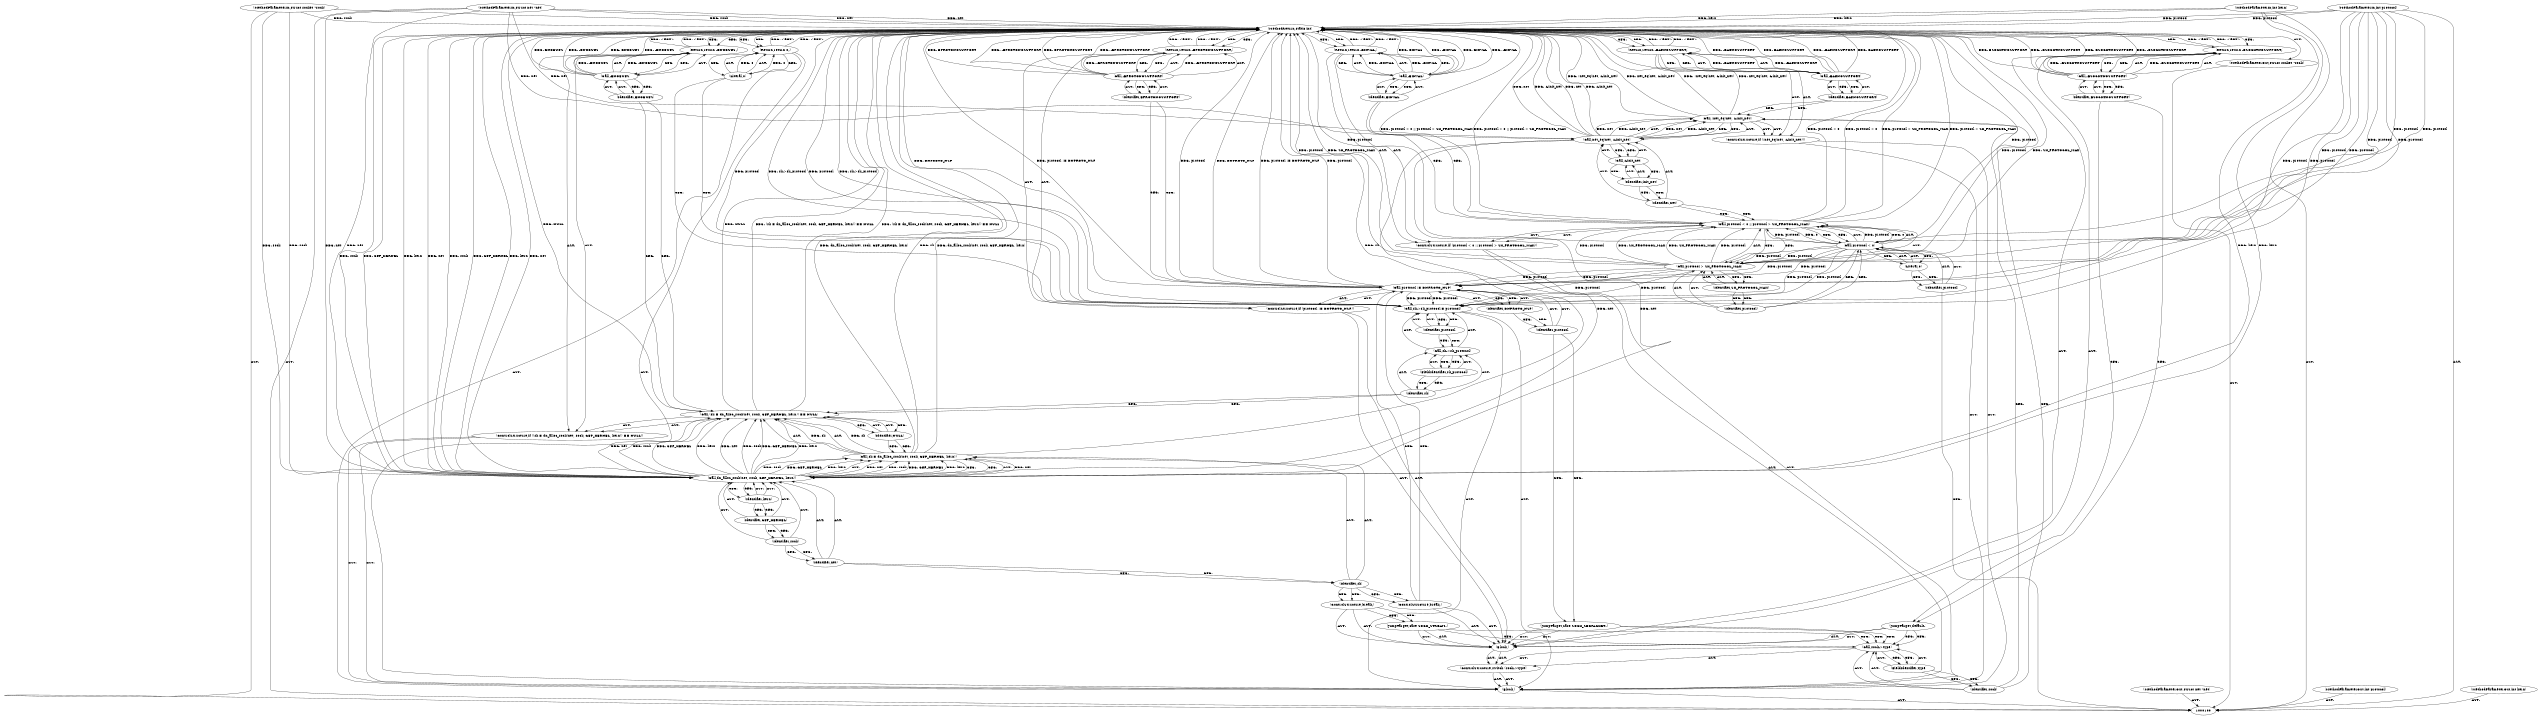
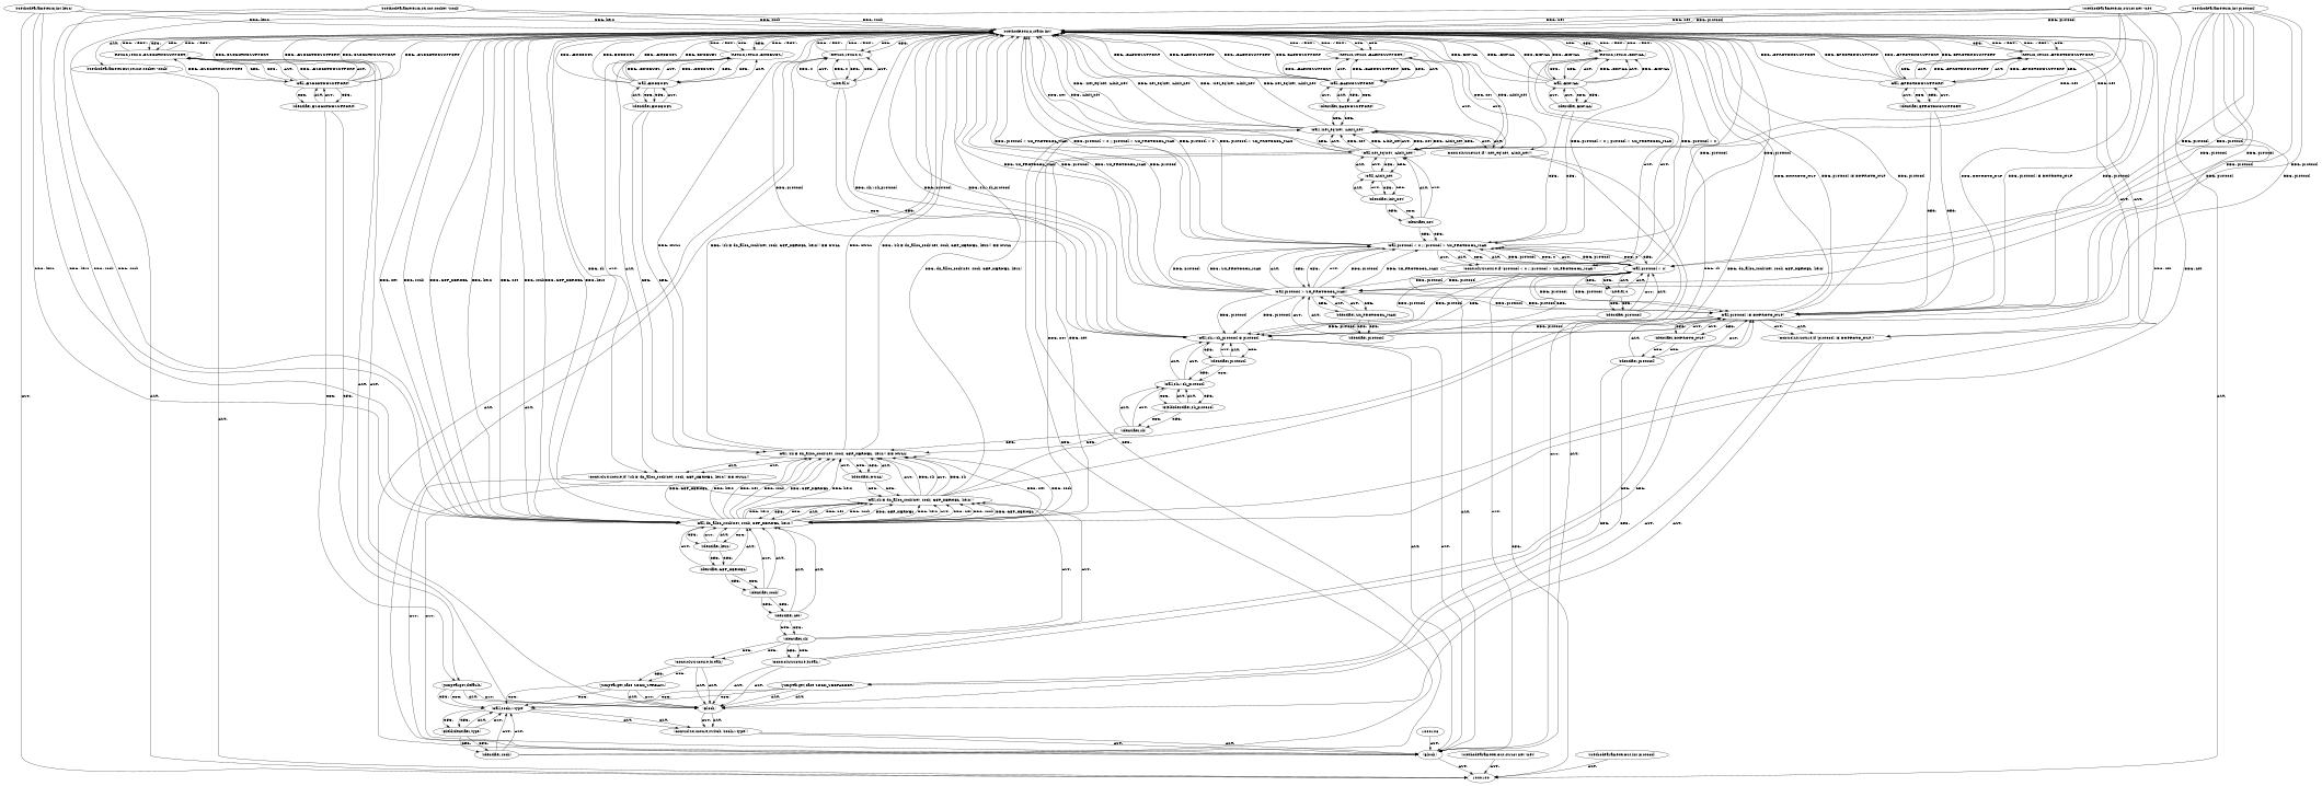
  digraph {
    n1 [label="(MethodReturn,static int)"]
    n2 [label="(Return,return -EAFNOSUPPORT;)"]
    n3 [label="(Return,return -EPROTONOSUPPORT;)"]
    n4 [label="(Return,return -ESOCKTNOSUPPORT;)"]
    n5 [label="(Return,return -ENOBUFS;)"]
    n6 [label="(Return,return 0;)"]
    n7 [label="(Return,return -EINVAL;)"]
    n8 [label="(MethodParameterOut,struct socket *sock)"]
    n9 [label="(Call,-EAFNOSUPPORT)"]
    n10 [label="(ControlStructure,if (!net_eq(net, &init_net)))"]
    n11 [label="(ControlStructure,if (protocol != DNPROTO_NSP))"]
    n12 [label="(Call,-EPROTONOSUPPORT)"]
    n13 [label="(Block,)"]
    n14 [label="(Call,-ESOCKTNOSUPPORT)"]
    n15 [label="(ControlStructure,if ((sk = dn_alloc_sock(net, sock, GFP_KERNEL, kern)) == NULL))"]
    n16 [label="(Call,-ENOBUFS)"]
    n17 [label="(Block,)"]
    n18 [label="(Literal,0)"]
    n19 [label="(ControlStructure,if (protocol < 0 || protocol > SK_PROTOCOL_MAX))"]
    n20 [label="(Call,-EINVAL)"]
    n21 [label="(MethodParameterIn,struct net *net)"]
    1000100
    n23 [label="(Call,dn_alloc_sock(net, sock, GFP_KERNEL, kern))"]
    n24 [label="(Call,net_eq(net, &init_net))"]
    n25 [label="(Identifier,kern)"]
    n26 [label="(Call,(sk = dn_alloc_sock(net, sock, GFP_KERNEL, kern)) == NULL)"]
    n27 [label="(Call,sk = dn_alloc_sock(net, sock, GFP_KERNEL, kern))"]
    n28 [label="(Call,!net_eq(net, &init_net))"]
    n29 [label="(Call,&init_net)"]
    n30 [label="(MethodParameterOut,struct net *net)"]
    n31 [label="(MethodParameterIn,struct socket *sock)"]
    n32 [label="(MethodParameterIn,int protocol)"]
    n33 [label="(Call,protocol != DNPROTO_NSP)"]
    n34 [label="(Call,sk->sk_protocol = protocol)"]
    n35 [label="(Call,protocol > SK_PROTOCOL_MAX)"]
    n36 [label="(Call,protocol < 0)"]
    n37 [label="(Identifier,DNPROTO_NSP)"]
    n38 [label="(Identifier,protocol)"]
    n39 [label="(Identifier,SK_PROTOCOL_MAX)"]
    n40 [label="(Call,protocol < 0 || protocol > SK_PROTOCOL_MAX)"]
    n41 [label="(Literal,0)"]
    n42 [label="(MethodParameterOut,int protocol)"]
    n43 [label="(Identifier,EAFNOSUPPORT)"]
    n44 [label="(ControlStructure,switch (sock->type))"]
    n45 [label="(FieldIdentifier,type)"]
    n46 [label="(Call,sock->type)"]
    n47 [label="(Identifier,sock)"]
    n48 [label="(JumpTarget,case SOCK_SEQPACKET:)"]
    n49 [label="(Identifier,protocol)"]
    n50 [label="(Identifier,EPROTONOSUPPORT)"]
    n51 [label="(ControlStructure,break;)"]
    n52 [label="(JumpTarget,case SOCK_STREAM:)"]
    n53 [label="(ControlStructure,break;)"]
    n54 [label="(JumpTarget,default:)"]
    n55 [label="(MethodParameterIn,int kern)"]
-   n56 [label="(MethodParameterOut,int kern)"]
    n57 [label="(Identifier,ESOCKTNOSUPPORT)"]
    n58 [label="(Identifier,GFP_KERNEL)"]
    n59 [label="(Identifier,NULL)"]
    n60 [label="(Identifier,net)"]
    n61 [label="(Identifier,sk)"]
    n62 [label="(Identifier,sock)"]
    n63 [label="(Identifier,ENOBUFS)"]
    n64 [label="(Call,sk->sk_protocol)"]
    n65 [label="(FieldIdentifier,sk_protocol)"]
    n66 [label="(Identifier,sk)"]
    n67 [label="(Identifier,protocol)"]
    n68 [label="(Identifier,protocol)"]
    n69 [label="(Identifier,EINVAL)"]
    n70 [label="(Identifier,net)"]
    n71 [label="(Identifier,init_net)"]
+   1000106
    n1 -> n2 [label="CFG: "]
    n1 -> n2 [label="CFG: "]
    n1 -> n3 [label="CFG: "]
    n1 -> n3 [label="CFG: "]
    n1 -> n4 [label="CFG: "]
    n1 -> n4 [label="CFG: "]
    n1 -> n5 [label="CFG: "]
    n1 -> n5 [label="CFG: "]
    n1 -> n6 [label="CFG: "]
    n1 -> n6 [label="CFG: "]
    n1 -> n7 [label="CFG: "]
    n1 -> n7 [label="CFG: "]
    n1 -> n8 [label="AST: "]
    n2 -> n1 [label="DDG: <RET>"]
    n2 -> n1 [label="DDG: <RET>"]
    n2 -> n9 [label="CFG: "]
    n2 -> n9 [label="CFG: "]
    n2 -> n10 [label="AST: "]
    n2 -> n10 [label="AST: "]
    n3 -> n1 [label="DDG: <RET>"]
    n3 -> n1 [label="DDG: <RET>"]
    n3 -> n11 [label="AST: "]
    n3 -> n11 [label="AST: "]
    n3 -> n12 [label="CFG: "]
    n3 -> n12 [label="CFG: "]
    n4 -> n1 [label="DDG: <RET>"]
    n4 -> n1 [label="DDG: <RET>"]
    n4 -> n13 [label="AST: "]
    n4 -> n13 [label="AST: "]
    n4 -> n14 [label="CFG: "]
    n4 -> n14 [label="CFG: "]
    n5 -> n1 [label="DDG: <RET>"]
    n5 -> n1 [label="DDG: <RET>"]
    n5 -> n15 [label="AST: "]
    n5 -> n15 [label="AST: "]
    n5 -> n16 [label="CFG: "]
    n5 -> n16 [label="CFG: "]
    n6 -> n1 [label="DDG: <RET>"]
    n6 -> n1 [label="DDG: <RET>"]
    n6 -> n17 [label="AST: "]
    n6 -> n17 [label="AST: "]
    n6 -> n18 [label="CFG: "]
    n6 -> n18 [label="CFG: "]
    n7 -> n1 [label="DDG: <RET>"]
    n7 -> n1 [label="DDG: <RET>"]
    n7 -> n19 [label="AST: "]
    n7 -> n19 [label="AST: "]
    n7 -> n20 [label="CFG: "]
    n7 -> n20 [label="CFG: "]
    n8 -> 1000100 [label="AST: "]
    n9 -> n1 [label="DDG: -EAFNOSUPPORT"]
    n9 -> n1 [label="DDG: EAFNOSUPPORT"]
    n9 -> n1 [label="DDG: -EAFNOSUPPORT"]
    n9 -> n1 [label="DDG: EAFNOSUPPORT"]
    n9 -> n2 [label="AST: "]
    n9 -> n2 [label="DDG: -EAFNOSUPPORT"]
    n9 -> n2 [label="AST: "]
    n9 -> n2 [label="DDG: -EAFNOSUPPORT"]
    n9 -> n43 [label="CFG: "]
    n9 -> n43 [label="CFG: "]
    n10 -> n17 [label="AST: "]
    n10 -> n17 [label="AST: "]
    n11 -> n13 [label="AST: "]
    n11 -> n13 [label="AST: "]
    n12 -> n1 [label="DDG: EPROTONOSUPPORT"]
    n12 -> n1 [label="DDG: -EPROTONOSUPPORT"]
    n12 -> n1 [label="DDG: EPROTONOSUPPORT"]
    n12 -> n1 [label="DDG: -EPROTONOSUPPORT"]
    n12 -> n3 [label="AST: "]
    n12 -> n3 [label="DDG: -EPROTONOSUPPORT"]
    n12 -> n3 [label="AST: "]
    n12 -> n3 [label="DDG: -EPROTONOSUPPORT"]
    n12 -> n50 [label="CFG: "]
    n12 -> n50 [label="CFG: "]
    n13 -> n44 [label="AST: "]
    n13 -> n44 [label="AST: "]
    n14 -> n1 [label="DDG: ESOCKTNOSUPPORT"]
    n14 -> n1 [label="DDG: -ESOCKTNOSUPPORT"]
    n14 -> n1 [label="DDG: ESOCKTNOSUPPORT"]
    n14 -> n1 [label="DDG: -ESOCKTNOSUPPORT"]
    n14 -> n4 [label="AST: "]
    n14 -> n4 [label="DDG: -ESOCKTNOSUPPORT"]
    n14 -> n4 [label="AST: "]
    n14 -> n4 [label="DDG: -ESOCKTNOSUPPORT"]
    n14 -> n57 [label="CFG: "]
    n14 -> n57 [label="CFG: "]
    n15 -> n17 [label="AST: "]
    n15 -> n17 [label="AST: "]
    n16 -> n1 [label="DDG: ENOBUFS"]
    n16 -> n1 [label="DDG: -ENOBUFS"]
    n16 -> n1 [label="DDG: ENOBUFS"]
    n16 -> n1 [label="DDG: -ENOBUFS"]
    n16 -> n5 [label="AST: "]
    n16 -> n5 [label="DDG: -ENOBUFS"]
    n16 -> n5 [label="AST: "]
    n16 -> n5 [label="DDG: -ENOBUFS"]
    n16 -> n63 [label="CFG: "]
    n16 -> n63 [label="CFG: "]
    n17 -> 1000100 [label="AST: "]
    n18 -> n6 [label="AST: "]
    n18 -> n6 [label="DDG: 0"]
    n18 -> n6 [label="AST: "]
    n18 -> n6 [label="DDG: 0"]
    n18 -> n34 [label="CFG: "]
    n18 -> n34 [label="CFG: "]
    n19 -> n17 [label="AST: "]
    n19 -> n17 [label="AST: "]
    n20 -> n1 [label="DDG: EINVAL"]
    n20 -> n1 [label="DDG: -EINVAL"]
    n20 -> n1 [label="DDG: EINVAL"]
    n20 -> n1 [label="DDG: -EINVAL"]
    n20 -> n7 [label="AST: "]
    n20 -> n7 [label="DDG: -EINVAL"]
    n20 -> n7 [label="AST: "]
    n20 -> n7 [label="DDG: -EINVAL"]
    n20 -> n69 [label="CFG: "]
    n20 -> n69 [label="CFG: "]
    n21 -> n1 [label="DDG: net"]
    n21 -> n1 [label="DDG: net"]
    n21 -> 1000100 [label="AST: "]
    n21 -> n23 [label="DDG: net"]
    n21 -> n23 [label="DDG: net"]
    n21 -> n24 [label="DDG: net"]
    n21 -> n24 [label="DDG: net"]
    n23 -> n1 [label="DDG: net"]
    n23 -> n1 [label="DDG: sock"]
    n23 -> n1 [label="DDG: GFP_KERNEL"]
    n23 -> n1 [label="DDG: kern"]
    n23 -> n1 [label="DDG: net"]
    n23 -> n1 [label="DDG: sock"]
    n23 -> n1 [label="DDG: GFP_KERNEL"]
    n23 -> n1 [label="DDG: kern"]
    n23 -> n25 [label="CFG: "]
    n23 -> n25 [label="CFG: "]
    n23 -> n26 [label="DDG: net"]
    n23 -> n26 [label="DDG: sock"]
    n23 -> n26 [label="DDG: GFP_KERNEL"]
    n23 -> n26 [label="DDG: kern"]
    n23 -> n26 [label="DDG: net"]
    n23 -> n26 [label="DDG: sock"]
    n23 -> n26 [label="DDG: GFP_KERNEL"]
    n23 -> n26 [label="DDG: kern"]
    n23 -> n27 [label="AST: "]
    n23 -> n27 [label="DDG: net"]
    n23 -> n27 [label="DDG: sock"]
    n23 -> n27 [label="DDG: GFP_KERNEL"]
    n23 -> n27 [label="DDG: kern"]
    n23 -> n27 [label="AST: "]
    n23 -> n27 [label="DDG: net"]
    n23 -> n27 [label="DDG: sock"]
    n23 -> n27 [label="DDG: GFP_KERNEL"]
    n23 -> n27 [label="DDG: kern"]
    n24 -> n1 [label="DDG: net"]
    n24 -> n1 [label="DDG: &init_net"]
    n24 -> n1 [label="DDG: net"]
    n24 -> n1 [label="DDG: &init_net"]
    n24 -> n23 [label="DDG: net"]
    n24 -> n23 [label="DDG: net"]
    n24 -> n28 [label="AST: "]
    n24 -> n28 [label="DDG: net"]
    n24 -> n28 [label="DDG: &init_net"]
    n24 -> n28 [label="AST: "]
    n24 -> n28 [label="DDG: net"]
    n24 -> n28 [label="DDG: &init_net"]
    n24 -> n29 [label="CFG: "]
    n24 -> n29 [label="CFG: "]
    n25 -> n23 [label="AST: "]
    n25 -> n23 [label="AST: "]
    n25 -> n58 [label="CFG: "]
    n25 -> n58 [label="CFG: "]
    n26 -> n1 [label="DDG: (sk = dn_alloc_sock(net, sock, GFP_KERNEL, kern)) == NULL"]
    n26 -> n1 [label="DDG: NULL"]
    n26 -> n1 [label="DDG: (sk = dn_alloc_sock(net, sock, GFP_KERNEL, kern)) == NULL"]
    n26 -> n1 [label="DDG: NULL"]
    n26 -> n15 [label="AST: "]
    n26 -> n15 [label="AST: "]
    n26 -> n59 [label="CFG: "]
    n26 -> n59 [label="CFG: "]
    n27 -> n1 [label="DDG: dn_alloc_sock(net, sock, GFP_KERNEL, kern)"]
    n27 -> n1 [label="DDG: sk"]
    n27 -> n1 [label="DDG: dn_alloc_sock(net, sock, GFP_KERNEL, kern)"]
    n27 -> n1 [label="DDG: sk"]
    n27 -> n23 [label="CFG: "]
    n27 -> n23 [label="CFG: "]
    n27 -> n26 [label="AST: "]
    n27 -> n26 [label="DDG: sk"]
    n27 -> n26 [label="AST: "]
    n27 -> n26 [label="DDG: sk"]
    n28 -> n1 [label="DDG: !net_eq(net, &init_net)"]
    n28 -> n1 [label="DDG: net_eq(net, &init_net)"]
    n28 -> n1 [label="DDG: !net_eq(net, &init_net)"]
    n28 -> n1 [label="DDG: net_eq(net, &init_net)"]
    n28 -> n10 [label="AST: "]
    n28 -> n10 [label="AST: "]
    n28 -> n24 [label="CFG: "]
    n28 -> n24 [label="CFG: "]
    n29 -> n24 [label="AST: "]
    n29 -> n24 [label="AST: "]
    n29 -> n71 [label="CFG: "]
    n29 -> n71 [label="CFG: "]
    n30 -> 1000100 [label="AST: "]
    n31 -> n1 [label="DDG: sock"]
    n31 -> n1 [label="DDG: sock"]
-   n31 -> 1000100 [label="AST: "]
    n31 -> n23 [label="DDG: sock"]
    n31 -> n23 [label="DDG: sock"]
    n32 -> n1 [label="DDG: protocol"]
    n32 -> n1 [label="DDG: protocol"]
    n32 -> 1000100 [label="AST: "]
    n32 -> n33 [label="DDG: protocol"]
    n32 -> n33 [label="DDG: protocol"]
    n32 -> n34 [label="DDG: protocol"]
    n32 -> n34 [label="DDG: protocol"]
    n32 -> n35 [label="DDG: protocol"]
    n32 -> n35 [label="DDG: protocol"]
    n32 -> n36 [label="DDG: protocol"]
    n32 -> n36 [label="DDG: protocol"]
    n33 -> n1 [label="DDG: protocol != DNPROTO_NSP"]
    n33 -> n1 [label="DDG: protocol"]
    n33 -> n1 [label="DDG: DNPROTO_NSP"]
    n33 -> n1 [label="DDG: protocol != DNPROTO_NSP"]
    n33 -> n1 [label="DDG: protocol"]
    n33 -> n1 [label="DDG: DNPROTO_NSP"]
    n33 -> n11 [label="AST: "]
    n33 -> n11 [label="AST: "]
    n33 -> n34 [label="DDG: protocol"]
    n33 -> n34 [label="DDG: protocol"]
    n33 -> n37 [label="CFG: "]
    n33 -> n37 [label="CFG: "]
    n34 -> n1 [label="DDG: protocol"]
    n34 -> n1 [label="DDG: sk->sk_protocol"]
    n34 -> n1 [label="DDG: protocol"]
    n34 -> n1 [label="DDG: sk->sk_protocol"]
    n34 -> n17 [label="AST: "]
    n34 -> n17 [label="AST: "]
    n34 -> n38 [label="CFG: "]
    n34 -> n38 [label="CFG: "]
    n35 -> n1 [label="DDG: SK_PROTOCOL_MAX"]
    n35 -> n1 [label="DDG: protocol"]
    n35 -> n1 [label="DDG: SK_PROTOCOL_MAX"]
    n35 -> n1 [label="DDG: protocol"]
    n35 -> n33 [label="DDG: protocol"]
    n35 -> n33 [label="DDG: protocol"]
    n35 -> n34 [label="DDG: protocol"]
    n35 -> n34 [label="DDG: protocol"]
    n35 -> n39 [label="CFG: "]
    n35 -> n39 [label="CFG: "]
    n35 -> n40 [label="AST: "]
    n35 -> n40 [label="DDG: protocol"]
    n35 -> n40 [label="DDG: SK_PROTOCOL_MAX"]
    n35 -> n40 [label="AST: "]
    n35 -> n40 [label="DDG: protocol"]
    n35 -> n40 [label="DDG: SK_PROTOCOL_MAX"]
    n36 -> n1 [label="DDG: protocol"]
    n36 -> n1 [label="DDG: protocol"]
    n36 -> n33 [label="DDG: protocol"]
    n36 -> n33 [label="DDG: protocol"]
    n36 -> n34 [label="DDG: protocol"]
    n36 -> n34 [label="DDG: protocol"]
    n36 -> n35 [label="DDG: protocol"]
    n36 -> n35 [label="DDG: protocol"]
    n36 -> n40 [label="AST: "]
    n36 -> n40 [label="DDG: protocol"]
    n36 -> n40 [label="DDG: 0"]
    n36 -> n40 [label="AST: "]
    n36 -> n40 [label="DDG: protocol"]
    n36 -> n40 [label="DDG: 0"]
    n36 -> n41 [label="CFG: "]
    n36 -> n41 [label="CFG: "]
    n37 -> n33 [label="AST: "]
    n37 -> n33 [label="AST: "]
    n37 -> n49 [label="CFG: "]
    n37 -> n49 [label="CFG: "]
    n38 -> n34 [label="AST: "]
    n38 -> n34 [label="AST: "]
    n38 -> n64 [label="CFG: "]
    n38 -> n64 [label="CFG: "]
    n39 -> n35 [label="AST: "]
    n39 -> n35 [label="AST: "]
    n39 -> n68 [label="CFG: "]
    n39 -> n68 [label="CFG: "]
    n40 -> n1 [label="DDG: protocol < 0 || protocol > SK_PROTOCOL_MAX"]
    n40 -> n1 [label="DDG: protocol < 0"]
    n40 -> n1 [label="DDG: protocol > SK_PROTOCOL_MAX"]
    n40 -> n1 [label="DDG: protocol < 0 || protocol > SK_PROTOCOL_MAX"]
    n40 -> n1 [label="DDG: protocol < 0"]
    n40 -> n1 [label="DDG: protocol > SK_PROTOCOL_MAX"]
    n40 -> n19 [label="AST: "]
    n40 -> n19 [label="AST: "]
    n40 -> n35 [label="CFG: "]
    n40 -> n35 [label="CFG: "]
    n40 -> n36 [label="CFG: "]
    n40 -> n36 [label="CFG: "]
    n41 -> n36 [label="AST: "]
    n41 -> n36 [label="AST: "]
    n41 -> n67 [label="CFG: "]
    n41 -> n67 [label="CFG: "]
    n42 -> 1000100 [label="AST: "]
    n43 -> n9 [label="AST: "]
    n43 -> n9 [label="AST: "]
    n43 -> n28 [label="CFG: "]
    n43 -> n28 [label="CFG: "]
    n44 -> n17 [label="AST: "]
    n44 -> n17 [label="AST: "]
    n45 -> n46 [label="AST: "]
    n45 -> n46 [label="AST: "]
    n45 -> n47 [label="CFG: "]
    n45 -> n47 [label="CFG: "]
    n46 -> n44 [label="AST: "]
    n46 -> n44 [label="AST: "]
    n46 -> n45 [label="CFG: "]
    n46 -> n45 [label="CFG: "]
    n47 -> n28 [label="CFG: "]
    n47 -> n28 [label="CFG: "]
    n47 -> n46 [label="AST: "]
    n47 -> n46 [label="AST: "]
    n48 -> n13 [label="AST: "]
    n48 -> n13 [label="AST: "]
    n48 -> n46 [label="CFG: "]
    n48 -> n46 [label="CFG: "]
    n49 -> n33 [label="AST: "]
    n49 -> n33 [label="AST: "]
    n49 -> n48 [label="CFG: "]
    n49 -> n48 [label="CFG: "]
    n50 -> n12 [label="AST: "]
    n50 -> n12 [label="AST: "]
    n50 -> n33 [label="CFG: "]
    n50 -> n33 [label="CFG: "]
    n51 -> n13 [label="AST: "]
    n51 -> n13 [label="AST: "]
    n51 -> n33 [label="CFG: "]
    n51 -> n33 [label="CFG: "]
    n52 -> n13 [label="AST: "]
    n52 -> n13 [label="AST: "]
    n52 -> n46 [label="CFG: "]
    n52 -> n46 [label="CFG: "]
    n53 -> n13 [label="AST: "]
    n53 -> n13 [label="AST: "]
    n53 -> n52 [label="CFG: "]
    n53 -> n52 [label="CFG: "]
    n54 -> n13 [label="AST: "]
    n54 -> n13 [label="AST: "]
    n54 -> n46 [label="CFG: "]
    n54 -> n46 [label="CFG: "]
    n55 -> n1 [label="DDG: kern"]
    n55 -> n1 [label="DDG: kern"]
    n55 -> 1000100 [label="AST: "]
    n55 -> n23 [label="DDG: kern"]
    n55 -> n23 [label="DDG: kern"]
-   n56 -> 1000100 [label="AST: "]
    n57 -> n14 [label="AST: "]
    n57 -> n14 [label="AST: "]
    n57 -> n54 [label="CFG: "]
    n57 -> n54 [label="CFG: "]
    n58 -> n23 [label="AST: "]
    n58 -> n23 [label="AST: "]
    n58 -> n62 [label="CFG: "]
    n58 -> n62 [label="CFG: "]
    n59 -> n26 [label="AST: "]
    n59 -> n26 [label="AST: "]
    n59 -> n27 [label="CFG: "]
    n59 -> n27 [label="CFG: "]
    n60 -> n23 [label="AST: "]
    n60 -> n23 [label="AST: "]
    n60 -> n61 [label="CFG: "]
    n60 -> n61 [label="CFG: "]
    n61 -> n27 [label="AST: "]
    n61 -> n27 [label="AST: "]
    n61 -> n51 [label="CFG: "]
    n61 -> n51 [label="CFG: "]
    n61 -> n53 [label="CFG: "]
    n61 -> n53 [label="CFG: "]
    n62 -> n23 [label="AST: "]
    n62 -> n23 [label="AST: "]
    n62 -> n60 [label="CFG: "]
    n62 -> n60 [label="CFG: "]
    n63 -> n16 [label="AST: "]
    n63 -> n16 [label="AST: "]
    n63 -> n26 [label="CFG: "]
    n63 -> n26 [label="CFG: "]
    n64 -> n34 [label="AST: "]
    n64 -> n34 [label="AST: "]
    n64 -> n65 [label="CFG: "]
    n64 -> n65 [label="CFG: "]
    n65 -> n64 [label="AST: "]
    n65 -> n64 [label="AST: "]
    n65 -> n66 [label="CFG: "]
    n65 -> n66 [label="CFG: "]
    n66 -> n26 [label="CFG: "]
    n66 -> n26 [label="CFG: "]
    n66 -> n64 [label="AST: "]
    n66 -> n64 [label="AST: "]
    n67 -> 1000100 [label="CFG: "]
    n67 -> n36 [label="AST: "]
    n67 -> n36 [label="AST: "]
    n68 -> n35 [label="AST: "]
    n68 -> n35 [label="AST: "]
    n68 -> n36 [label="CFG: "]
    n68 -> n36 [label="CFG: "]
    n69 -> n20 [label="AST: "]
    n69 -> n20 [label="AST: "]
    n69 -> n40 [label="CFG: "]
    n69 -> n40 [label="CFG: "]
    n70 -> n24 [label="AST: "]
    n70 -> n24 [label="AST: "]
    n70 -> n40 [label="CFG: "]
    n70 -> n40 [label="CFG: "]
    n71 -> n29 [label="AST: "]
    n71 -> n29 [label="AST: "]
    n71 -> n70 [label="CFG: "]
    n71 -> n70 [label="CFG: "]
+   1000106 -> n17 [label="AST: "]
  }
